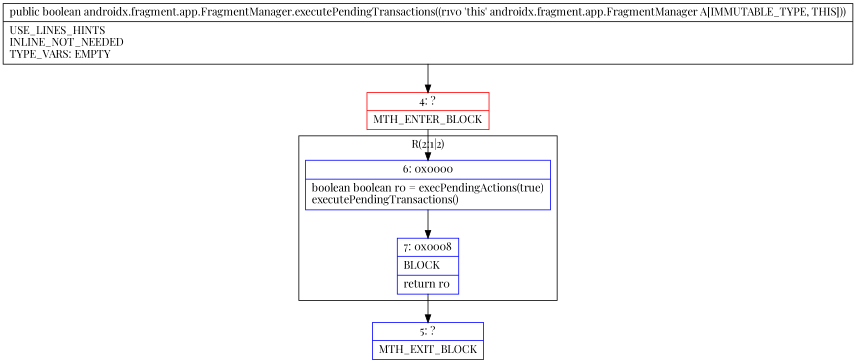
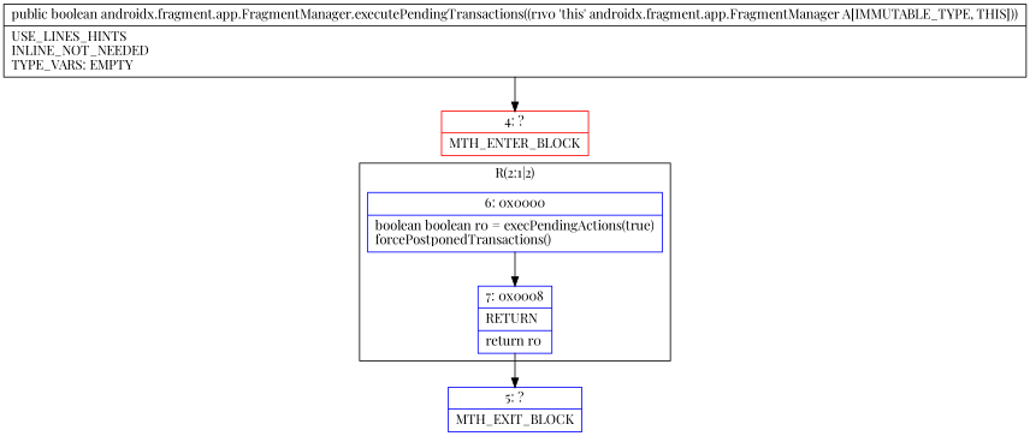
  digraph {
    fontname="Playfair Display"
    node [color=blue fontname="Playfair Display" shape=record]
    edge [fontname="Playfair Display"]
-   n1 [label="{6\:\ 0x0000|boolean boolean r0 = execPendingActions(true)\lexecutePendingTransactions()\l}"]
-   n2 [label="{7\:\ 0x0008|BLOCK\l|return r0\l}"]
+   n1 [label="{6\:\ 0x0000|boolean boolean r0 = execPendingActions(true)\lforcePostponedTransactions()\l}"]
+   n2 [label="{7\:\ 0x0008|RETURN\l|return r0\l}"]
    n3 [label="{5\:\ ?|MTH_EXIT_BLOCK\l}"]
    n4 [color=red label="{4\:\ ?|MTH_ENTER_BLOCK\l}"]
    n5 [label="{public boolean androidx.fragment.app.FragmentManager.executePendingTransactions((r1v0 'this' androidx.fragment.app.FragmentManager A[IMMUTABLE_TYPE, THIS]))  | USE_LINES_HINTS\lINLINE_NOT_NEEDED\lTYPE_VARS: EMPTY\l}" color=""]
    subgraph cluster_1 {
      label="R(2:1|2)"
      n1
      n2
    }
    n1 -> n2
    n2 -> n3
-   n4 -> n1
    n5 -> n4
  }
